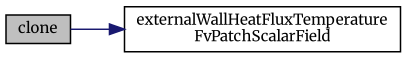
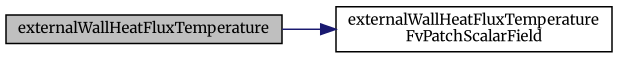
  digraph {
    rankdir=LR
    fontname=Merriweather
    node [color=black fontname=Merriweather fontsize=10 shape=record]
-   n1 [fillcolor=grey75 fontcolor=black height=0.2 label=clone style=filled width=0.4]
+   n1 [fillcolor=grey75 fontcolor=black height=0.2 label=externalWallHeatFluxTemperature style=filled width=0.4]
    n2 [height=0.2 label="externalWallHeatFluxTemperature\lFvPatchScalarField" width=0.4]
    n1 -> n2 [color=midnightblue fontname=Merriweather fontsize=10 labelfontname=Helvetica labelfontsize=10 style=solid]
  }
